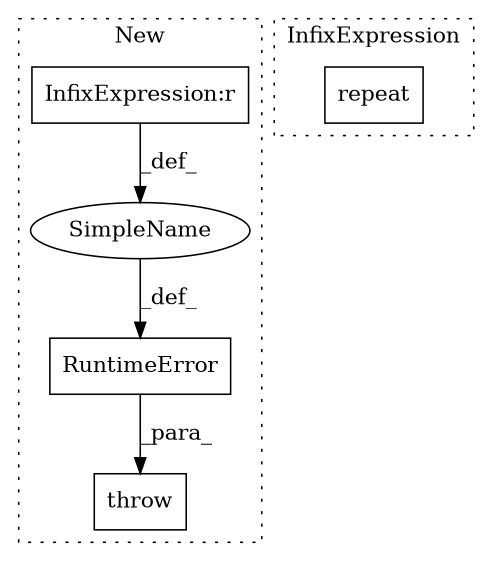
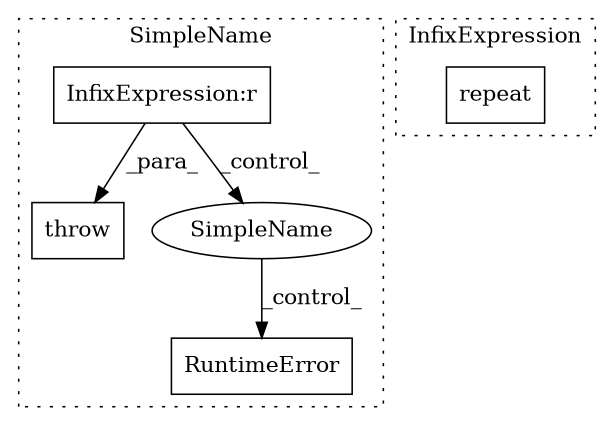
  digraph {
    node [a=32 shape=box]
    n1 [a=53 l=6 label=throw s=17562]
    n2 [l="13,1" label=RuntimeError s="17568,17695"]
    n3 [a=42 label=SimpleName shape=ellipse]
    n4 [a=27 l=4 label="InfixExpression:r" s=17475]
    n5 [l="7,1" label=repeat s="16677,16702"]
    subgraph cluster_1 {
-     label=New
+     label=SimpleName
      style=dotted
      n1
      n2
      n3
      n4
    }
    subgraph cluster_2 {
      label=InfixExpression
      style=dotted
      n5
    }
-   n2 -> n1 [label=_para_]
-   n3 -> n2 [label=_def_]
-   n4 -> n3 [label=_def_]
+   n4 -> n1 [label=_para_]
+   n3 -> n2 [label=_control_]
+   n4 -> n3 [label=_control_]
  }
